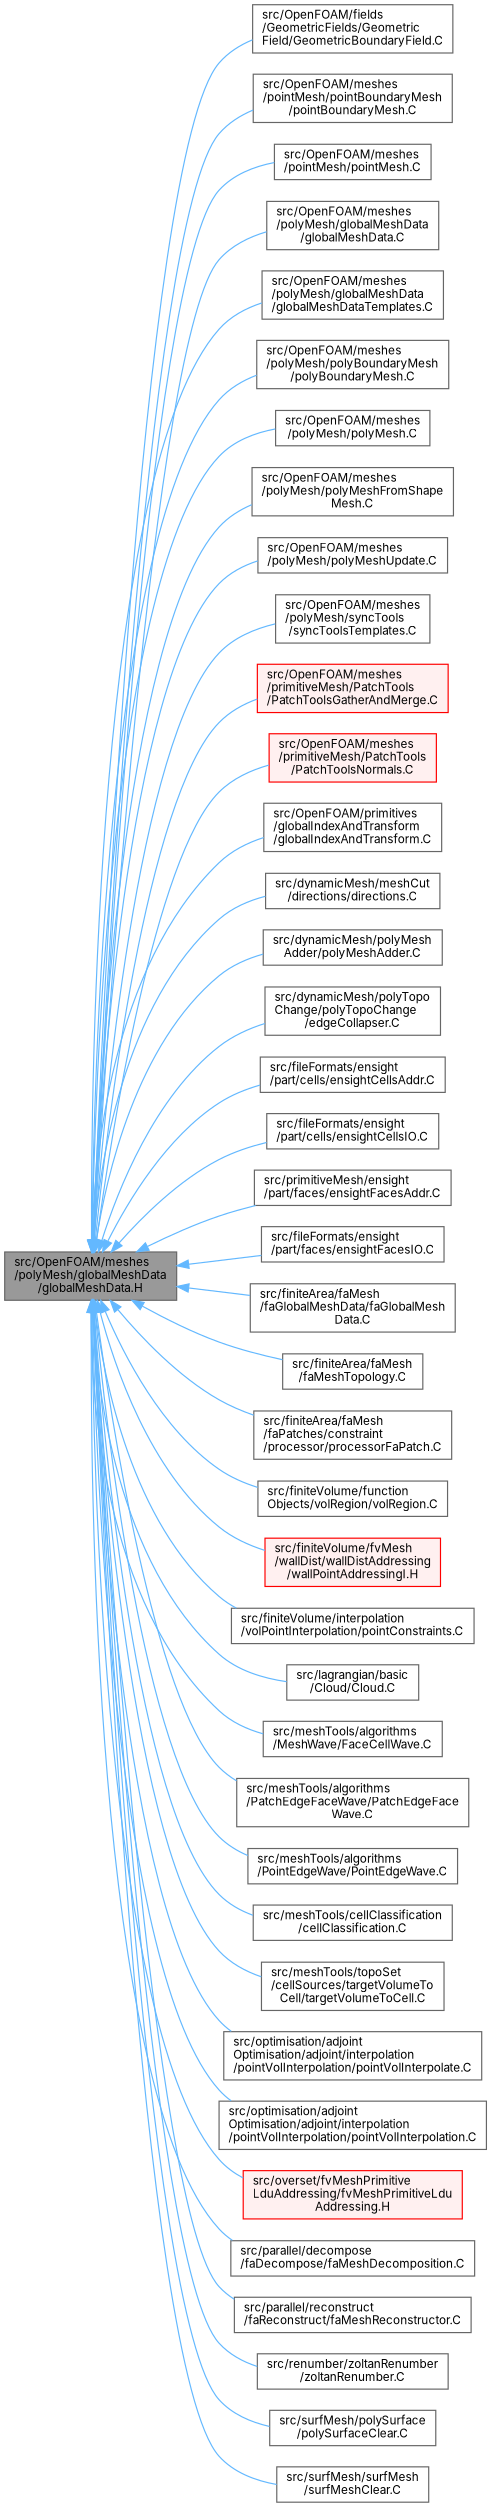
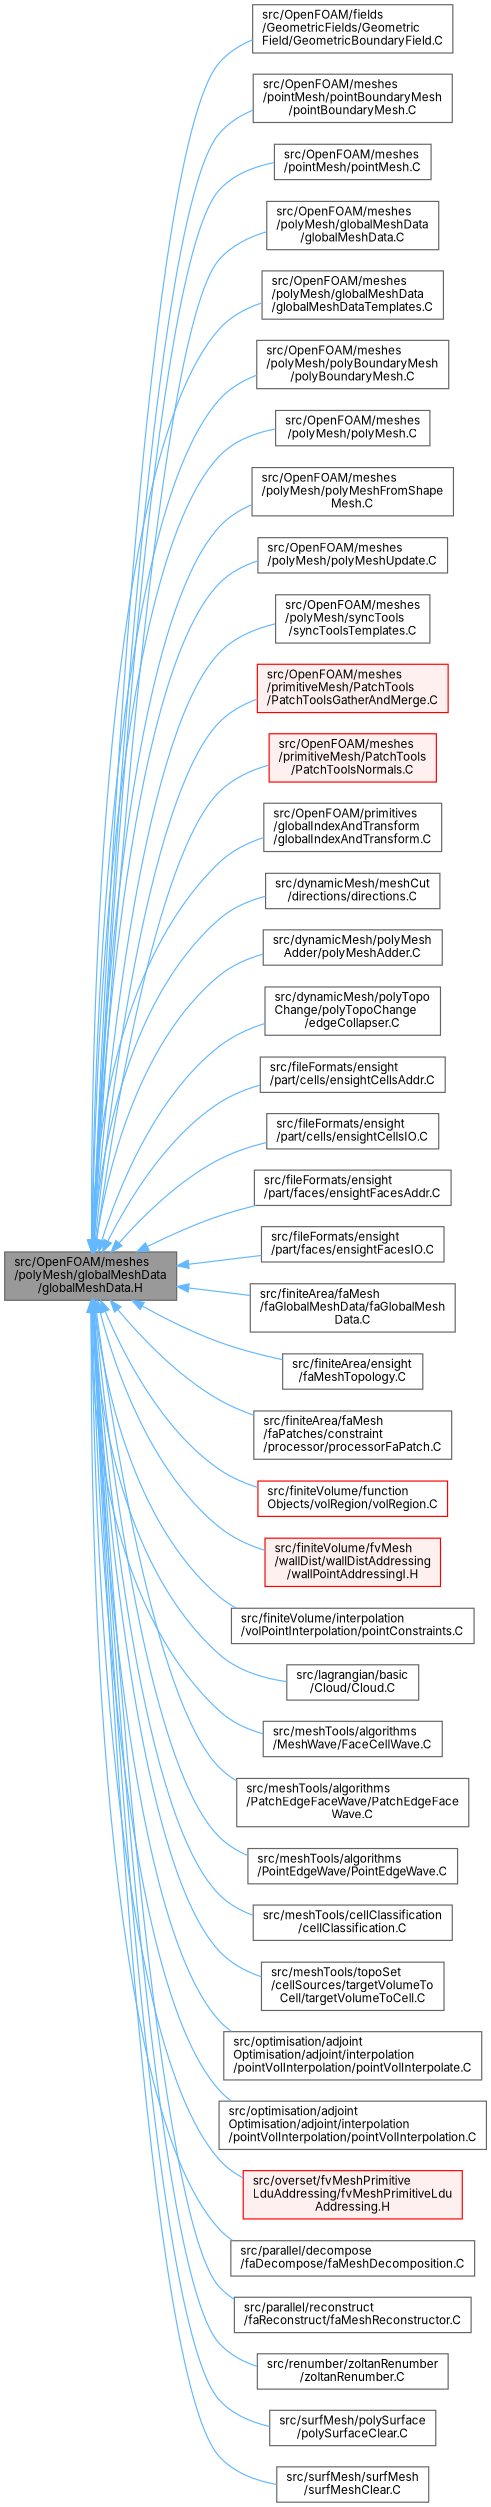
  digraph {
    fontname=Inter
    rankdir=LR
    node [color=grey40 fillcolor=white fontname=Inter fontsize=10 shape=box style=filled]
    edge [color=steelblue1 dir=back fontname=Inter fontsize=10 labelfontname=Helvetica labelfontsize=10 style=solid]
    n1 [color=gray40 fillcolor=grey60 fontcolor=black height=0.2 label="src/OpenFOAM/meshes\l/polyMesh/globalMeshData\l/globalMeshData.H" width=0.4]
    n2 [height=0.2 label="src/OpenFOAM/fields\l/GeometricFields/Geometric\lField/GeometricBoundaryField.C" width=0.4]
    n3 [height=0.2 label="src/OpenFOAM/meshes\l/pointMesh/pointBoundaryMesh\l/pointBoundaryMesh.C" width=0.4]
    n4 [height=0.2 label="src/OpenFOAM/meshes\l/pointMesh/pointMesh.C" width=0.4]
    n5 [height=0.2 label="src/OpenFOAM/meshes\l/polyMesh/globalMeshData\l/globalMeshData.C" width=0.4]
    n6 [height=0.2 label="src/OpenFOAM/meshes\l/polyMesh/globalMeshData\l/globalMeshDataTemplates.C" width=0.4]
    n7 [height=0.2 label="src/OpenFOAM/meshes\l/polyMesh/polyBoundaryMesh\l/polyBoundaryMesh.C" width=0.4]
    n8 [height=0.2 label="src/OpenFOAM/meshes\l/polyMesh/polyMesh.C" width=0.4]
    n9 [height=0.2 label="src/OpenFOAM/meshes\l/polyMesh/polyMeshFromShape\lMesh.C" width=0.4]
    n10 [height=0.2 label="src/OpenFOAM/meshes\l/polyMesh/polyMeshUpdate.C" width=0.4]
    n11 [height=0.2 label="src/OpenFOAM/meshes\l/polyMesh/syncTools\l/syncToolsTemplates.C" width=0.4]
    n12 [color=red fillcolor="#FFF0F0" height=0.2 label="src/OpenFOAM/meshes\l/primitiveMesh/PatchTools\l/PatchToolsGatherAndMerge.C" width=0.4]
    n13 [color=red fillcolor="#FFF0F0" height=0.2 label="src/OpenFOAM/meshes\l/primitiveMesh/PatchTools\l/PatchToolsNormals.C" width=0.4]
    n14 [height=0.2 label="src/OpenFOAM/primitives\l/globalIndexAndTransform\l/globalIndexAndTransform.C" width=0.4]
    n15 [height=0.2 label="src/dynamicMesh/meshCut\l/directions/directions.C" width=0.4]
    n16 [height=0.2 label="src/dynamicMesh/polyMesh\lAdder/polyMeshAdder.C" width=0.4]
    n17 [height=0.2 label="src/dynamicMesh/polyTopo\lChange/polyTopoChange\l/edgeCollapser.C" width=0.4]
    n18 [height=0.2 label="src/fileFormats/ensight\l/part/cells/ensightCellsAddr.C" width=0.4]
    n19 [height=0.2 label="src/fileFormats/ensight\l/part/cells/ensightCellsIO.C" width=0.4]
-   n20 [height=0.2 label="src/primitiveMesh/ensight\l/part/faces/ensightFacesAddr.C" width=0.4]
+   n20 [height=0.2 label="src/fileFormats/ensight\l/part/faces/ensightFacesAddr.C" width=0.4]
    n21 [height=0.2 label="src/fileFormats/ensight\l/part/faces/ensightFacesIO.C" width=0.4]
    n22 [height=0.2 label="src/finiteArea/faMesh\l/faGlobalMeshData/faGlobalMesh\lData.C" width=0.4]
-   n23 [height=0.2 label="src/finiteArea/faMesh\l/faMeshTopology.C" width=0.4]
+   n23 [height=0.2 label="src/finiteArea/ensight\l/faMeshTopology.C" width=0.4]
    n24 [height=0.2 label="src/finiteArea/faMesh\l/faPatches/constraint\l/processor/processorFaPatch.C" width=0.4]
-   n25 [height=0.2 label="src/finiteVolume/function\lObjects/volRegion/volRegion.C" width=0.4]
+   n25 [color=red height=0.2 label="src/finiteVolume/function\lObjects/volRegion/volRegion.C" width=0.4]
    n26 [color=red fillcolor="#FFF0F0" height=0.2 label="src/finiteVolume/fvMesh\l/wallDist/wallDistAddressing\l/wallPointAddressingI.H" width=0.4]
    n27 [height=0.2 label="src/finiteVolume/interpolation\l/volPointInterpolation/pointConstraints.C" width=0.4]
    n28 [height=0.2 label="src/lagrangian/basic\l/Cloud/Cloud.C" width=0.4]
    n29 [height=0.2 label="src/meshTools/algorithms\l/MeshWave/FaceCellWave.C" width=0.4]
    n30 [height=0.2 label="src/meshTools/algorithms\l/PatchEdgeFaceWave/PatchEdgeFace\lWave.C" width=0.4]
    n31 [height=0.2 label="src/meshTools/algorithms\l/PointEdgeWave/PointEdgeWave.C" width=0.4]
    n32 [height=0.2 label="src/meshTools/cellClassification\l/cellClassification.C" width=0.4]
    n33 [height=0.2 label="src/meshTools/topoSet\l/cellSources/targetVolumeTo\lCell/targetVolumeToCell.C" width=0.4]
    n34 [height=0.2 label="src/optimisation/adjoint\lOptimisation/adjoint/interpolation\l/pointVolInterpolation/pointVolInterpolate.C" width=0.4]
    n35 [height=0.2 label="src/optimisation/adjoint\lOptimisation/adjoint/interpolation\l/pointVolInterpolation/pointVolInterpolation.C" width=0.4]
    n36 [color=red fillcolor="#FFF0F0" height=0.2 label="src/overset/fvMeshPrimitive\lLduAddressing/fvMeshPrimitiveLdu\lAddressing.H" width=0.4]
    n37 [height=0.2 label="src/parallel/decompose\l/faDecompose/faMeshDecomposition.C" width=0.4]
    n38 [height=0.2 label="src/parallel/reconstruct\l/faReconstruct/faMeshReconstructor.C" width=0.4]
    n39 [height=0.2 label="src/renumber/zoltanRenumber\l/zoltanRenumber.C" width=0.4]
    n40 [height=0.2 label="src/surfMesh/polySurface\l/polySurfaceClear.C" width=0.4]
    n41 [height=0.2 label="src/surfMesh/surfMesh\l/surfMeshClear.C" width=0.4]
    n1 -> n2
    n1 -> n3
    n1 -> n4
    n1 -> n5
    n1 -> n6
    n1 -> n7
    n1 -> n8
    n1 -> n9
    n1 -> n10
    n1 -> n11
    n1 -> n12
    n1 -> n13
    n1 -> n14
    n1 -> n15
    n1 -> n16
    n1 -> n17
    n1 -> n18
    n1 -> n19
    n1 -> n20
    n1 -> n21
    n1 -> n22
    n1 -> n23
    n1 -> n24
    n1 -> n25
    n1 -> n26
    n1 -> n27
    n1 -> n28
    n1 -> n29
    n1 -> n30
    n1 -> n31
    n1 -> n32
    n1 -> n33
    n1 -> n34
    n1 -> n35
    n1 -> n36
    n1 -> n37
    n1 -> n38
    n1 -> n39
    n1 -> n40
    n1 -> n41
  }
